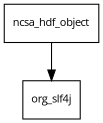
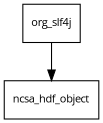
  digraph {
    fontname="Open Sans"
    node [fontsize=10.0 shape=box fontname="Open Sans"]
    ncsa_hdf_object
    org_slf4j
-   ncsa_hdf_object -> org_slf4j [fontname="Open Sans"]
+   org_slf4j -> ncsa_hdf_object [fontname="Open Sans"]
  }
